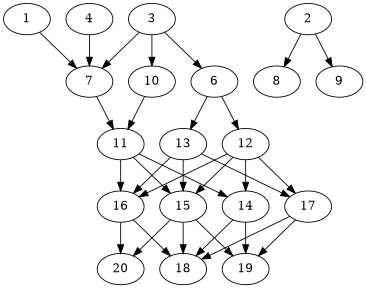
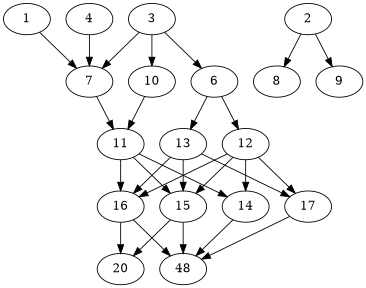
  digraph {
    node [alpha=0.07]
    1 [expect_size=11888640]
    7 [alpha=0.11 expect_size=22690816]
    11 [alpha=0.02 expect_size=13498368]
    14 [alpha=0.01 expect_size=17689600]
    15 [alpha=0.19 expect_size=33122304]
    16 [alpha=0.12 expect_size=24394752]
    2 [alpha=0.14 expect_size=43331584]
    8 [alpha=0.10 expect_size=12342272]
    9 [expect_size=30845952]
    3 [alpha=0.01 expect_size=25827328]
    6 [alpha=0.16 expect_size=12220416]
    10 [alpha=0.18 expect_size=28536832]
    12 [alpha=0.08 expect_size=29436928]
    13 [alpha=0.20 expect_size=14787584]
    17 [alpha=0.14 expect_size=15960064]
    4 [expect_size=33727488]
-   18 [alpha=0.08 expect_size=41856000]
-   19 [alpha=0.03 expect_size=17165312]
+   18 [alpha=0.08 expect_size=41856000 label=48]
    20 [expect_size=32653312]
    1 -> 7
    7 -> 11
    11 -> 14
    11 -> 15
    11 -> 16
    14 -> 18
-   14 -> 19
    15 -> 18
-   15 -> 19
    15 -> 20
    16 -> 18
    16 -> 20
    2 -> 8
    2 -> 9
    3 -> 7
    3 -> 6
    3 -> 10
    6 -> 12
    6 -> 13
    10 -> 11
    12 -> 14
    12 -> 15
    12 -> 16
    12 -> 17
    13 -> 15
    13 -> 16
    13 -> 17
    17 -> 18
-   17 -> 19
    4 -> 7
  }
